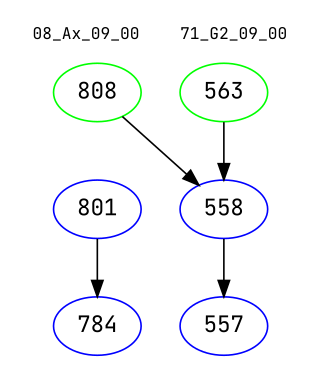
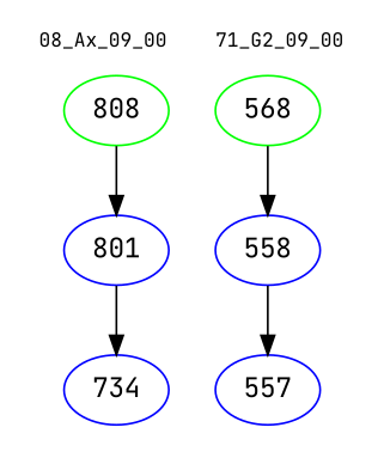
  digraph {
    fontname="JetBrains Mono"
    node [color=blue fontname="JetBrains Mono"]
    edge [color=black fontname="JetBrains Mono"]
    n1 [color=green label=808]
    n2 [label=801]
-   n3 [label=784]
-   n4 [color=green label=563]
+   n3 [label=734]
+   n4 [color=green label=568]
    n5 [label=558]
    n6 [label=557]
    subgraph cluster_1 {
      color=white
      fontsize=10
      label="08_Ax_09_00"
      n1
      n2
      n3
    }
    subgraph cluster_2 {
      color=white
      fontsize=10
      label="71_G2_09_00"
      n4
      n5
      n6
    }
-   n1 -> n5
+   n1 -> n2
    n2 -> n3
    n4 -> n5
    n5 -> n6
  }
